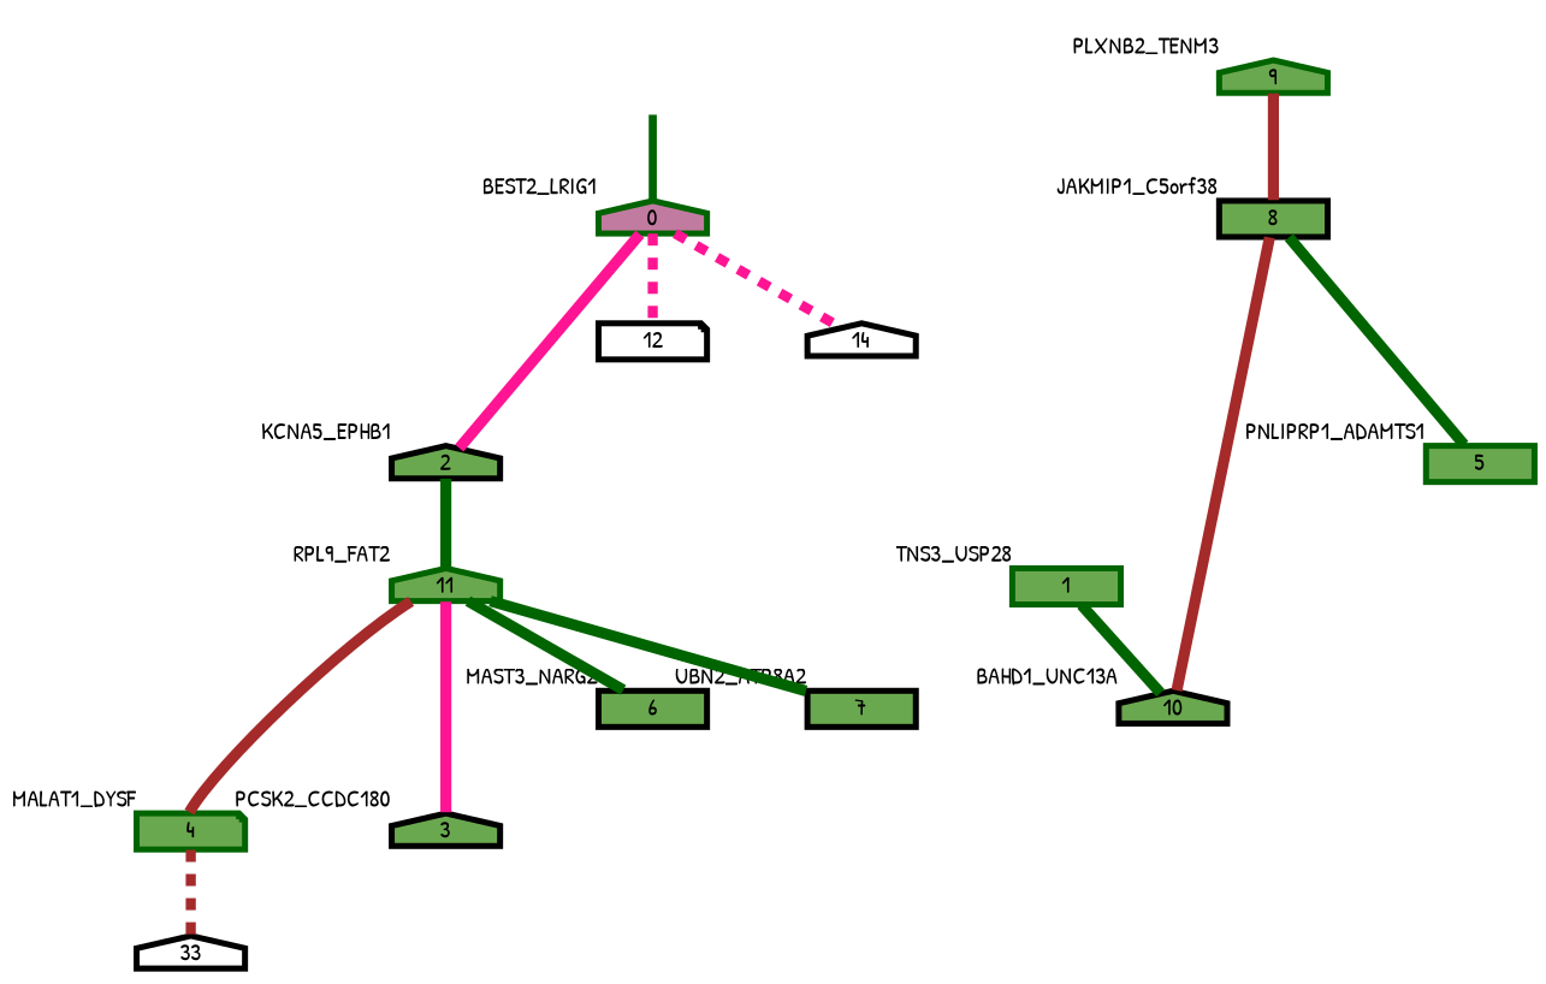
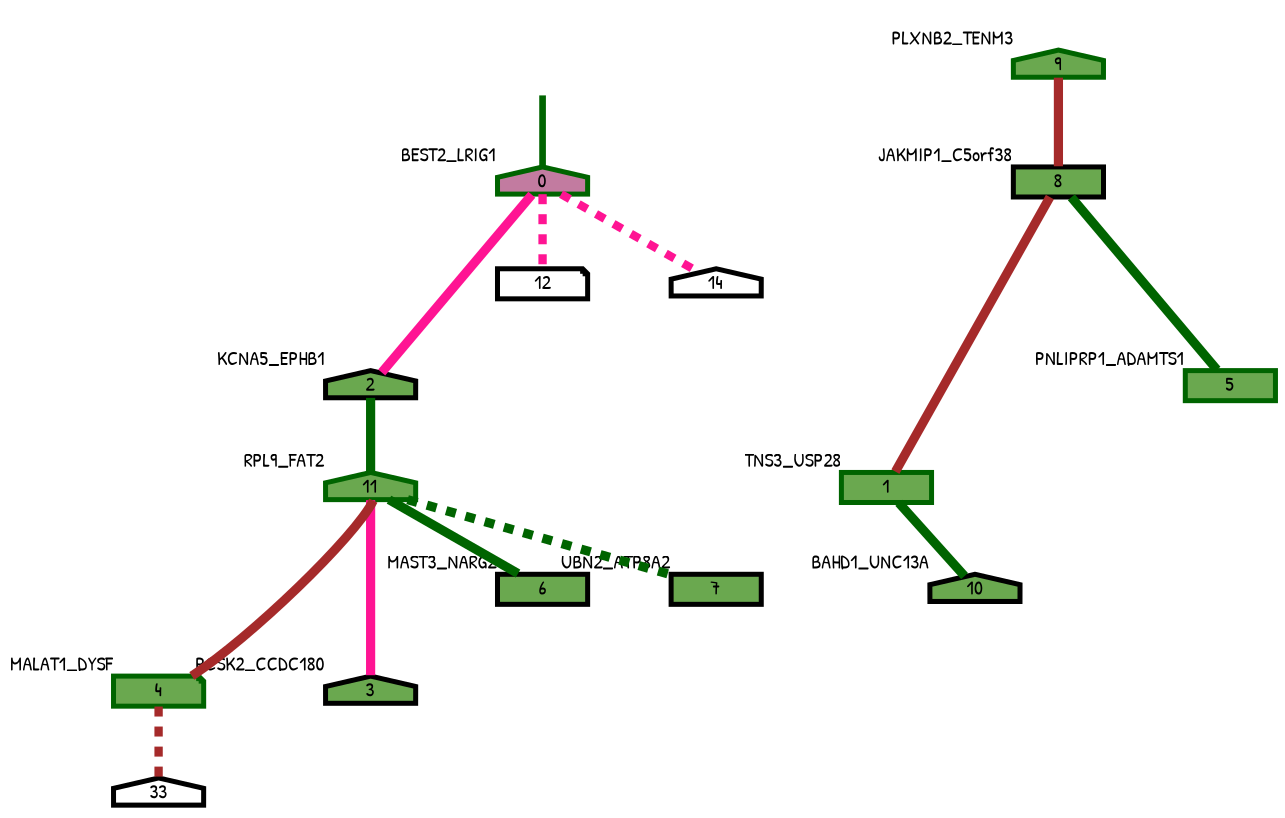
  strict digraph {
    fontname="Patrick Hand"
    forcelabels=true
    nodesep=0.7
    rankdir=TB
    ranksep=0.6
    splines=false
    node [color=black fillcolor="#6aa84fff" fixedsize=true fontname="Patrick Hand" fontsize="12pt" penwidth=3 shape=house style=filled]
    edge [arrowhead=normal arrowsize=0 color=darkgreen fontname="Patrick Hand" minlen=1.2941176891326904 penwidth=5.5 style=solid]
    0 [color=darkgreen fillcolor="#c27ba0ff" height=0.25 xlabel=BEST2_LRIG1]
    2 [height=0.25 xlabel=KCNA5_EPHB1]
    12 [height=0.25 shape=note style=solid]
    14 [fillcolor="#c27ba0ff" height=0.25 style=solid]
    11 [color=darkgreen height=0.25 xlabel=RPL9_FAT2]
    9 [color=darkgreen height=0.25 xlabel=PLXNB2_TENM3]
    8 [height=0.25 shape=box xlabel=JAKMIP1_C5orf38]
    4 [color=darkgreen height=0.25 shape=note xlabel=MALAT1_DYSF]
    3 [height=0.25 xlabel=PCSK2_CCDC180]
    6 [height=0.25 shape=box xlabel=MAST3_NARG2]
    7 [height=0.25 shape=box xlabel=UBN2_ATP8A2]
    1 [color=darkgreen height=0.25 shape=box xlabel=TNS3_USP28]
    10 [height=0.25 xlabel=BAHD1_UNC13A]
    5 [color=darkgreen height=0.25 shape=box xlabel=PNLIPRP1_ADAMTS1]
    n15 [height=0.25 label=33 style=solid]
    normal [style=invis xlabel=BEST2_LRIG1 color="" fillcolor="" fixedsize="" fontsize="" shape=""]
    0 -> 2 [color=deeppink minlen=2.882352828979492]
    0 -> 12 [arrowhead=tee color=deeppink penwidth=5 style=dashed]
    0 -> 14 [color=deeppink penwidth=5 style=dashed]
    2 -> 11 [arrowhead=tee minlen=1.5882353782653809]
-   11 -> 4 [color=brown minlen=2.058823585510254]
+   4 -> 11 [color=brown minlen=2.058823585510254]
    11 -> 3 [arrowhead=tee color=deeppink minlen=2.2941176891326904]
    11 -> 6 [minlen=1.941176414489746]
-   11 -> 7 [minlen=1.8235294818878174]
+   11 -> 7 [minlen=1.8235294818878174 style=dashed]
    9 -> 8 [color=brown minlen=1.8235294818878174]
-   8 -> 10 [color=brown minlen=3.0]
+   8 -> 1 [color=brown minlen=3.0]
    8 -> 5 [arrowhead=tee minlen=2.058823585510254]
    4 -> n15 [color=brown penwidth=5 style=dashed]
    1 -> 10 [arrowhead=tee minlen=1.7058823108673096]
    normal -> 0 [arrowhead=tee penwidth=4 minlen=""]
  }
